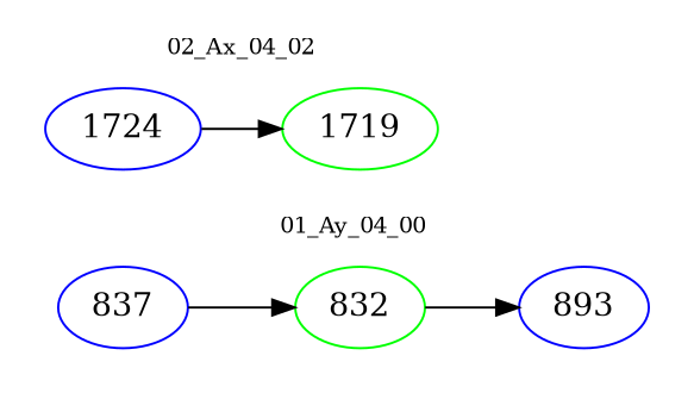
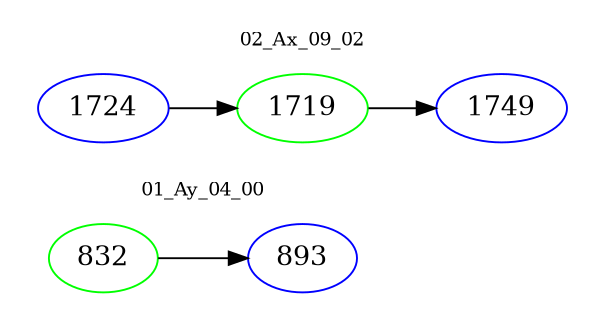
  digraph {
    rankdir=LR
    node [color=blue]
    edge [color=black]
-   n1 [label=837]
    n2 [color=green label=832]
    n3 [label=893]
    n4 [label=1724]
    n5 [color=green label=1719]
+   n6 [label=1749]
    subgraph cluster_1 {
      color=white
      fontsize=10
      label="01_Ay_04_00"
-     n1
      n2
      n3
    }
    subgraph cluster_2 {
      color=white
      fontsize=10
-     label="02_Ax_04_02"
+     label="02_Ax_09_02"
      n4
      n5
+     n6
    }
-   n1 -> n2
    n2 -> n3
    n4 -> n5
+   n5 -> n6
  }
